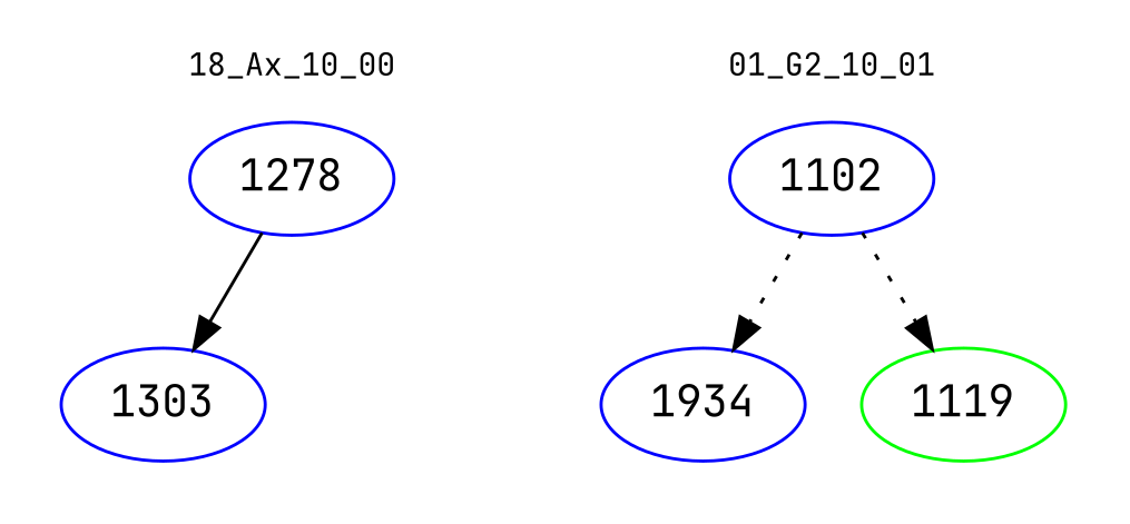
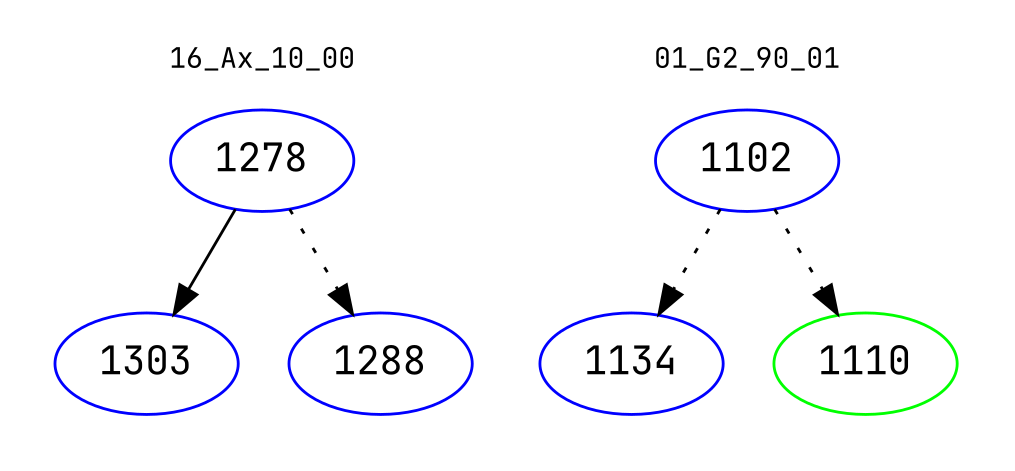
  digraph {
    fontname="JetBrains Mono"
    node [color=blue fontname="JetBrains Mono"]
    edge [color=black fontname="JetBrains Mono" style=dotted]
    n1 [label=1278]
    n2 [label=1303]
+   n3 [label=1288]
    n4 [label=1102]
-   n5 [label=1934]
-   n6 [color=green label=1119]
+   n5 [label=1134]
+   n6 [color=green label=1110]
    subgraph cluster_1 {
      color=white
      fontsize=10
-     label="18_Ax_10_00"
+     label="16_Ax_10_00"
      n1
      n2
+     n3
    }
    subgraph cluster_2 {
      color=white
      fontsize=10
-     label="01_G2_10_01"
+     label="01_G2_90_01"
      n4
      n5
      n6
    }
    n1 -> n2 [style=solid]
+   n1 -> n3
    n4 -> n5
    n4 -> n6
  }
